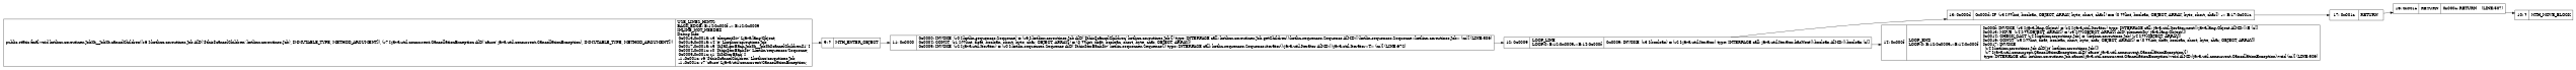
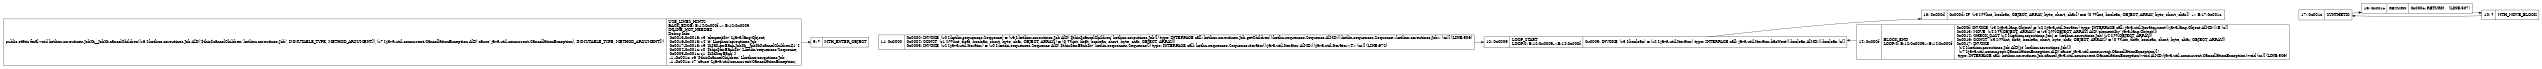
  digraph {
    rankdir=LR
    node [shape=record]
    n1 [label="{9\:\ ?|MTH_ENTER_OBJECT\l}"]
    n2 [label="{11\:\ 0x0000|0x0000: INVOKE  (r0 I:kotlin.sequences.Sequence) = (r6 I:kotlinx.coroutines.Job A[D('$this$cancelChildren' kotlinx.coroutines.Job)]) type: INTERFACE call: kotlinx.coroutines.Job.getChildren():kotlin.sequences.Sequence A[MD:():kotlin.sequences.Sequence\<kotlinx.coroutines.Job\> (m)] (LINE:506)\l0x0004: CONST  (r1 I:??[int, float, boolean, short, byte, char, OBJECT, ARRAY]) = (0 ??[int, float, boolean, short, byte, char, OBJECT, ARRAY]) \l0x0005: INVOKE  (r2 I:java.util.Iterator) = (r0 I:kotlin.sequences.Sequence A[D('$this$forEach$iv' kotlin.sequences.Sequence)]) type: INTERFACE call: kotlin.sequences.Sequence.iterator():java.util.Iterator A[MD:():java.util.Iterator\<T\> (m)] (LINE:672)\l}"]
-   n3 [label="{12\:\ 0x0009|LOOP_LINE\lLOOP:0: B:12:0x0009\-\>B:14:0x000f\l|0x0009: INVOKE  (r3 I:boolean) = (r2 I:java.util.Iterator) type: INTERFACE call: java.util.Iterator.hasNext():boolean A[MD:():boolean (c)]\l}"]
+   n3 [label="{12\:\ 0x0009|LOOP_START\lLOOP:0: B:12:0x0009\-\>B:14:0x000f\l|0x0009: INVOKE  (r3 I:boolean) = (r2 I:java.util.Iterator) type: INTERFACE call: java.util.Iterator.hasNext():boolean A[MD:():boolean (c)]\l}"]
    n4 [label="{13\:\ 0x000d|0x000d: IF  (r3 I:??[int, boolean, OBJECT, ARRAY, byte, short, char]) == (0 ??[int, boolean, OBJECT, ARRAY, byte, short, char])  \-\> B:17:0x001c \l}"]
-   n5 [label="{17\:\ 0x001c|RETURN\l}"]
-   n6 [label="{14\:\ 0x000f|LOOP_END\lLOOP:0: B:12:0x0009\-\>B:14:0x000f\l|0x000f: INVOKE  (r3 I:java.lang.Object) = (r2 I:java.util.Iterator) type: INTERFACE call: java.util.Iterator.next():java.lang.Object A[MD:():E (c)]\l0x0013: MOVE  (r4 I:??[OBJECT, ARRAY]) = (r3 I:??[OBJECT, ARRAY] A[D('element$iv' java.lang.Object)]) \l0x0014: CHECK_CAST (r4 I:kotlinx.coroutines.Job) = (kotlinx.coroutines.Job) (r4 I:??[OBJECT, ARRAY]) \l0x0016: CONST  (r5 I:??[int, float, boolean, short, byte, char, OBJECT, ARRAY]) = (0 ??[int, float, boolean, short, byte, char, OBJECT, ARRAY]) \l0x0017: INVOKE  \l  (r4 I:kotlinx.coroutines.Job A[D('it' kotlinx.coroutines.Job)])\l  (r7 I:java.util.concurrent.CancellationException A[D('cause' java.util.concurrent.CancellationException)])\l type: INTERFACE call: kotlinx.coroutines.Job.cancel(java.util.concurrent.CancellationException):void A[MD:(java.util.concurrent.CancellationException):void (m)] (LINE:506)\l}"]
+   n5 [label="{17\:\ 0x001c|SYNTHETIC\l}"]
+   n6 [label="{14\:\ 0x000f|BLOCK_END\lLOOP:0: B:12:0x0009\-\>B:14:0x000f\l|0x000f: INVOKE  (r3 I:java.lang.Object) = (r2 I:java.util.Iterator) type: INTERFACE call: java.util.Iterator.next():java.lang.Object A[MD:():E (c)]\l0x0013: MOVE  (r4 I:??[OBJECT, ARRAY]) = (r3 I:??[OBJECT, ARRAY] A[D('element$iv' java.lang.Object)]) \l0x0014: CHECK_CAST (r4 I:kotlinx.coroutines.Job) = (kotlinx.coroutines.Job) (r4 I:??[OBJECT, ARRAY]) \l0x0016: CONST  (r5 I:??[int, float, boolean, short, byte, char, OBJECT, ARRAY]) = (0 ??[int, float, boolean, short, byte, char, OBJECT, ARRAY]) \l0x0017: INVOKE  \l  (r4 I:kotlinx.coroutines.Job A[D('it' kotlinx.coroutines.Job)])\l  (r7 I:java.util.concurrent.CancellationException A[D('cause' java.util.concurrent.CancellationException)])\l type: INTERFACE call: kotlinx.coroutines.Job.cancel(java.util.concurrent.CancellationException):void A[MD:(java.util.concurrent.CancellationException):void (m)] (LINE:506)\l}"]
    n7 [label="{16\:\ 0x001c|RETURN\l|0x000c: RETURN    (LINE:507)\l}"]
    n8 [label="{10\:\ ?|MTH_MOVE_BLOCK\l}"]
    n9 [label="{public static final void kotlinx.coroutines.JobKt__JobKt.cancelChildren((r6 I:kotlinx.coroutines.Job A[D('$this$cancelChildren' kotlinx.coroutines.Job), IMMUTABLE_TYPE, METHOD_ARGUMENT]), (r7 I:java.util.concurrent.CancellationException A[D('cause' java.util.concurrent.CancellationException), IMMUTABLE_TYPE, METHOD_ARGUMENT]))  | USE_LINES_HINTS\lBACK_EDGE: B:14:0x000f \-\> B:12:0x0009\lINLINE_NOT_NEEDED\lDebug Info:\l  0x0013\-0x001a: r3 'element$iv' Ljava\/lang\/Object;\l  0x0016\-0x001a: r4 'it' Lkotlinx\/coroutines\/Job;\l  0x0017\-0x001a: r5 '$i$a$\-forEach\-JobKt__JobKt$cancelChildren$1' I\l  0x0004\-0x001c: r0 '$this$forEach$iv' Lkotlin\/sequences\/Sequence;\l  0x0005\-0x001c: r1 '$i$f$forEach' I\l  \-1 \-0x001c: r6 '$this$cancelChildren' Lkotlinx\/coroutines\/Job;\l  \-1 \-0x001c: r7 'cause' Ljava\/util\/concurrent\/CancellationException;\l}"]
-   n1 -> n2
    n2 -> n3
    n3 -> n4
-   n4 -> n5
+   n8 -> n5
    n5 -> n7
-   n3 -> n6
+   n6 -> n3
    n7 -> n8
    n9 -> n1
  }
